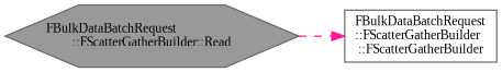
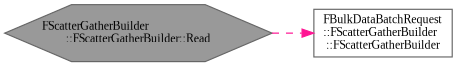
  digraph {
    rankdir=LR
    fontname="Liberation Serif"
    node [fontname="Liberation Serif" fontsize=10 style=filled]
-   n1 [color=gray40 fillcolor=grey60 fontcolor=black height=0.2 label="FBulkDataBatchRequest\l::FScatterGatherBuilder::Read" shape=hexagon width=0.4]
+   n1 [color=gray40 fillcolor=grey60 fontcolor=black height=0.2 label="FScatterGatherBuilder\l::FScatterGatherBuilder::Read" shape=hexagon width=0.4]
    n2 [color=grey40 fillcolor=white height=0.2 label="FBulkDataBatchRequest\l::FScatterGatherBuilder\l::FScatterGatherBuilder" shape=box width=0.4]
    n1 -> n2 [color=deeppink fontname="Liberation Serif" fontsize=10 labelfontname=Helvetica labelfontsize=10 style=dashed]
  }
